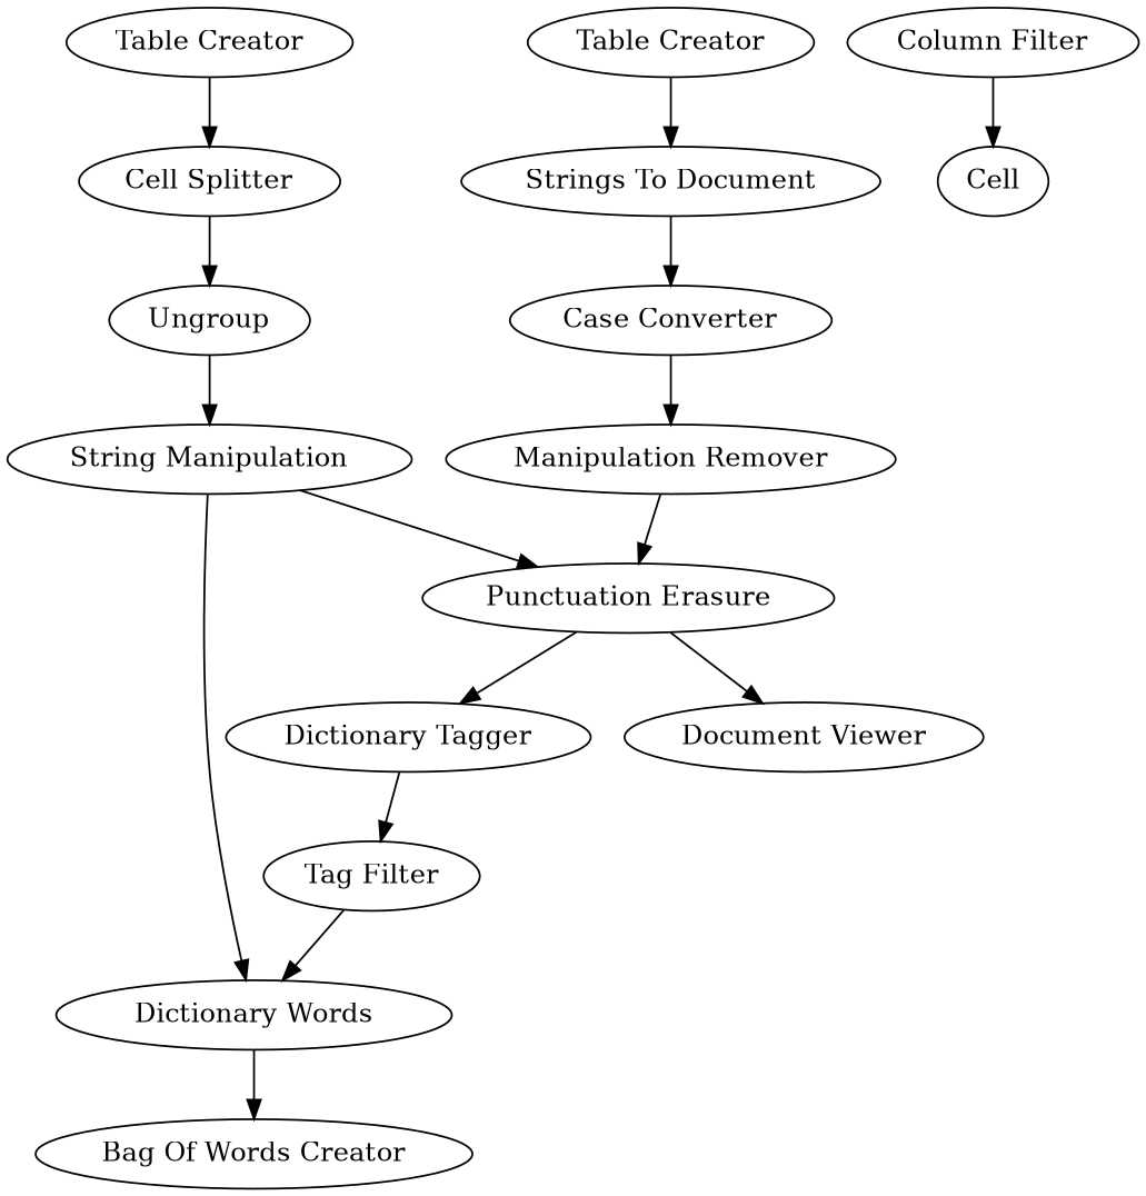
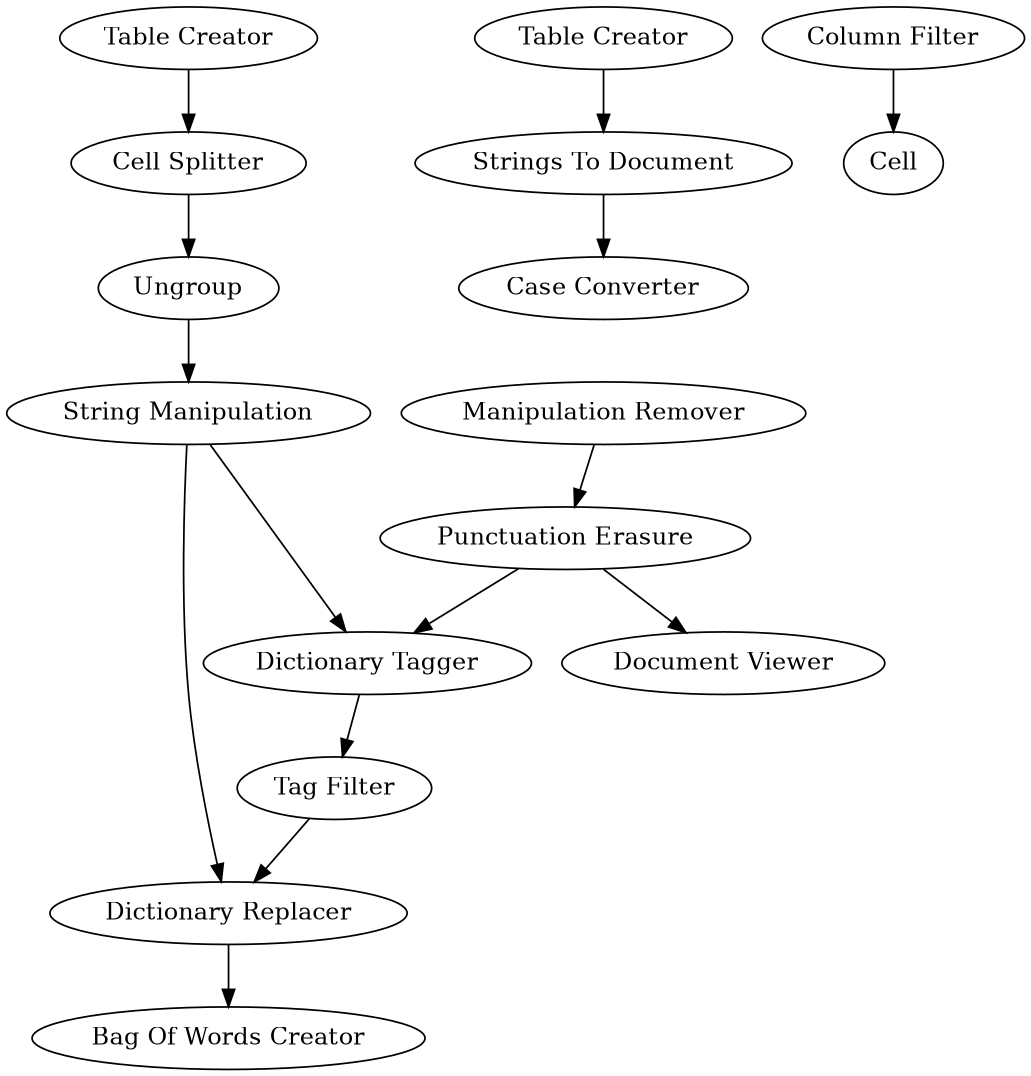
  digraph {
    rankdir=TB
    n1 [label="Table Creator"]
    n2 [label="Cell Splitter"]
    n3 [label=Ungroup]
    n4 [label="String Manipulation"]
    n5 [label="Dictionary Tagger"]
-   n6 [label="Dictionary Words"]
+   n6 [label="Dictionary Replacer"]
    n7 [label="Table Creator"]
    n8 [label="Strings To Document"]
    n9 [label="Case Converter"]
    n10 [label="Manipulation Remover"]
    n11 [label="Punctuation Erasure"]
    n12 [label="Tag Filter"]
    n13 [label="Bag Of Words Creator"]
    n14 [label="Column Filter"]
    n15 [label=Cell]
    n16 [label="Document Viewer"]
    n1 -> n2
    n2 -> n3
    n3 -> n4
-   n4 -> n11
+   n4 -> n5
    n4 -> n6
    n5 -> n12
    n6 -> n13
    n7 -> n8
    n8 -> n9
-   n9 -> n10
    n10 -> n11
    n11 -> n5
    n11 -> n16
    n12 -> n6
    n14 -> n15
  }
